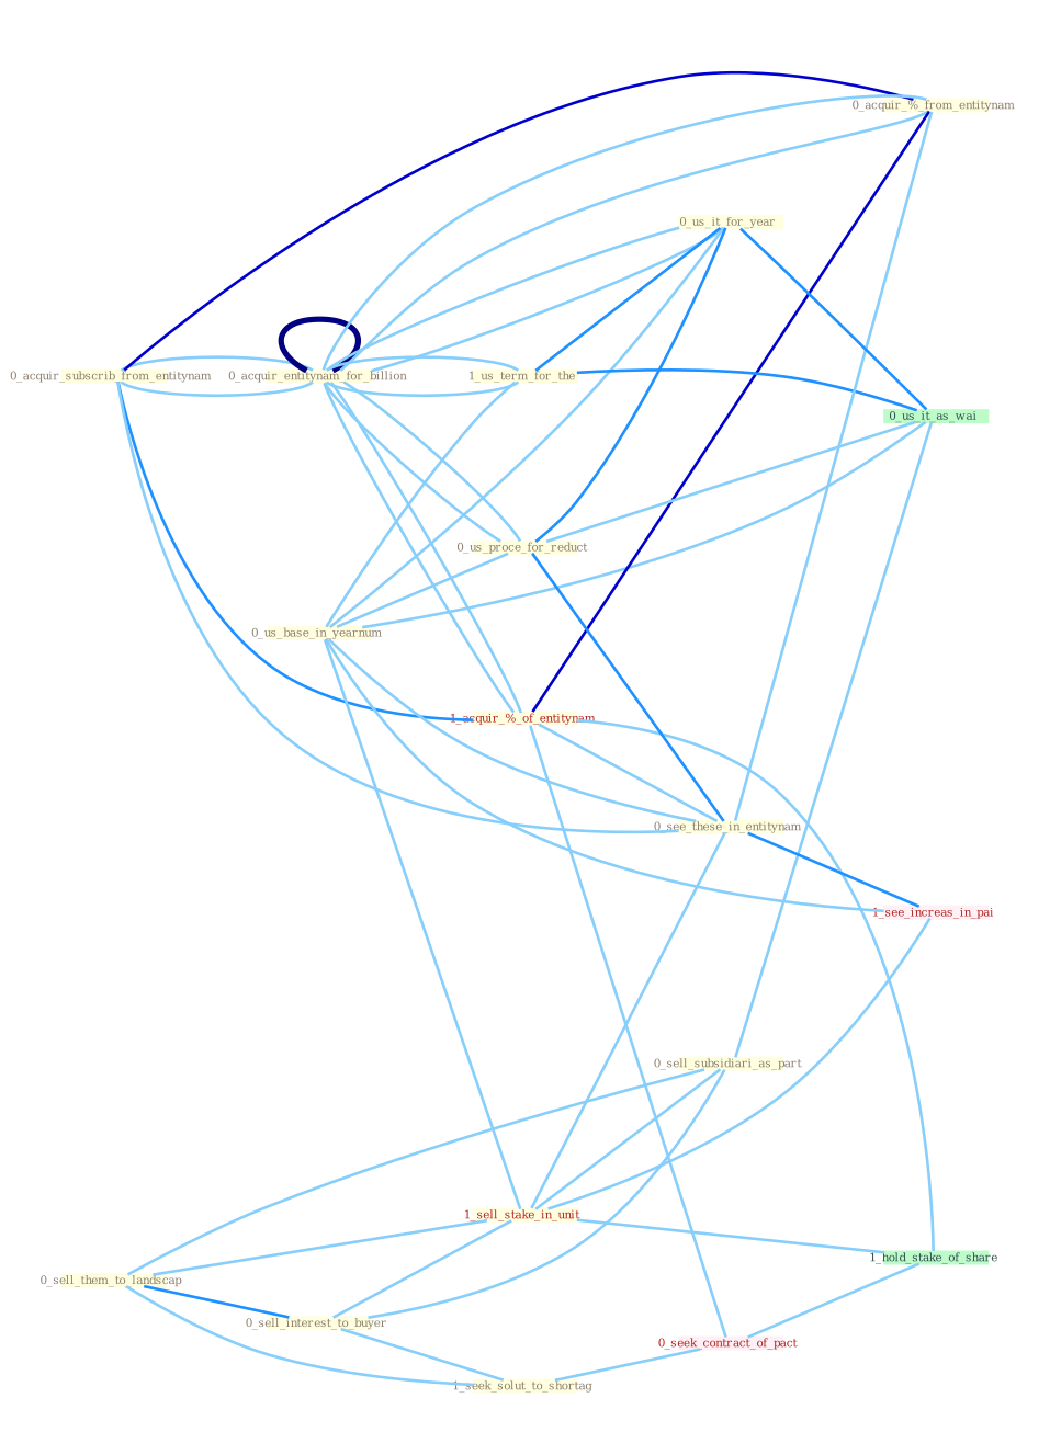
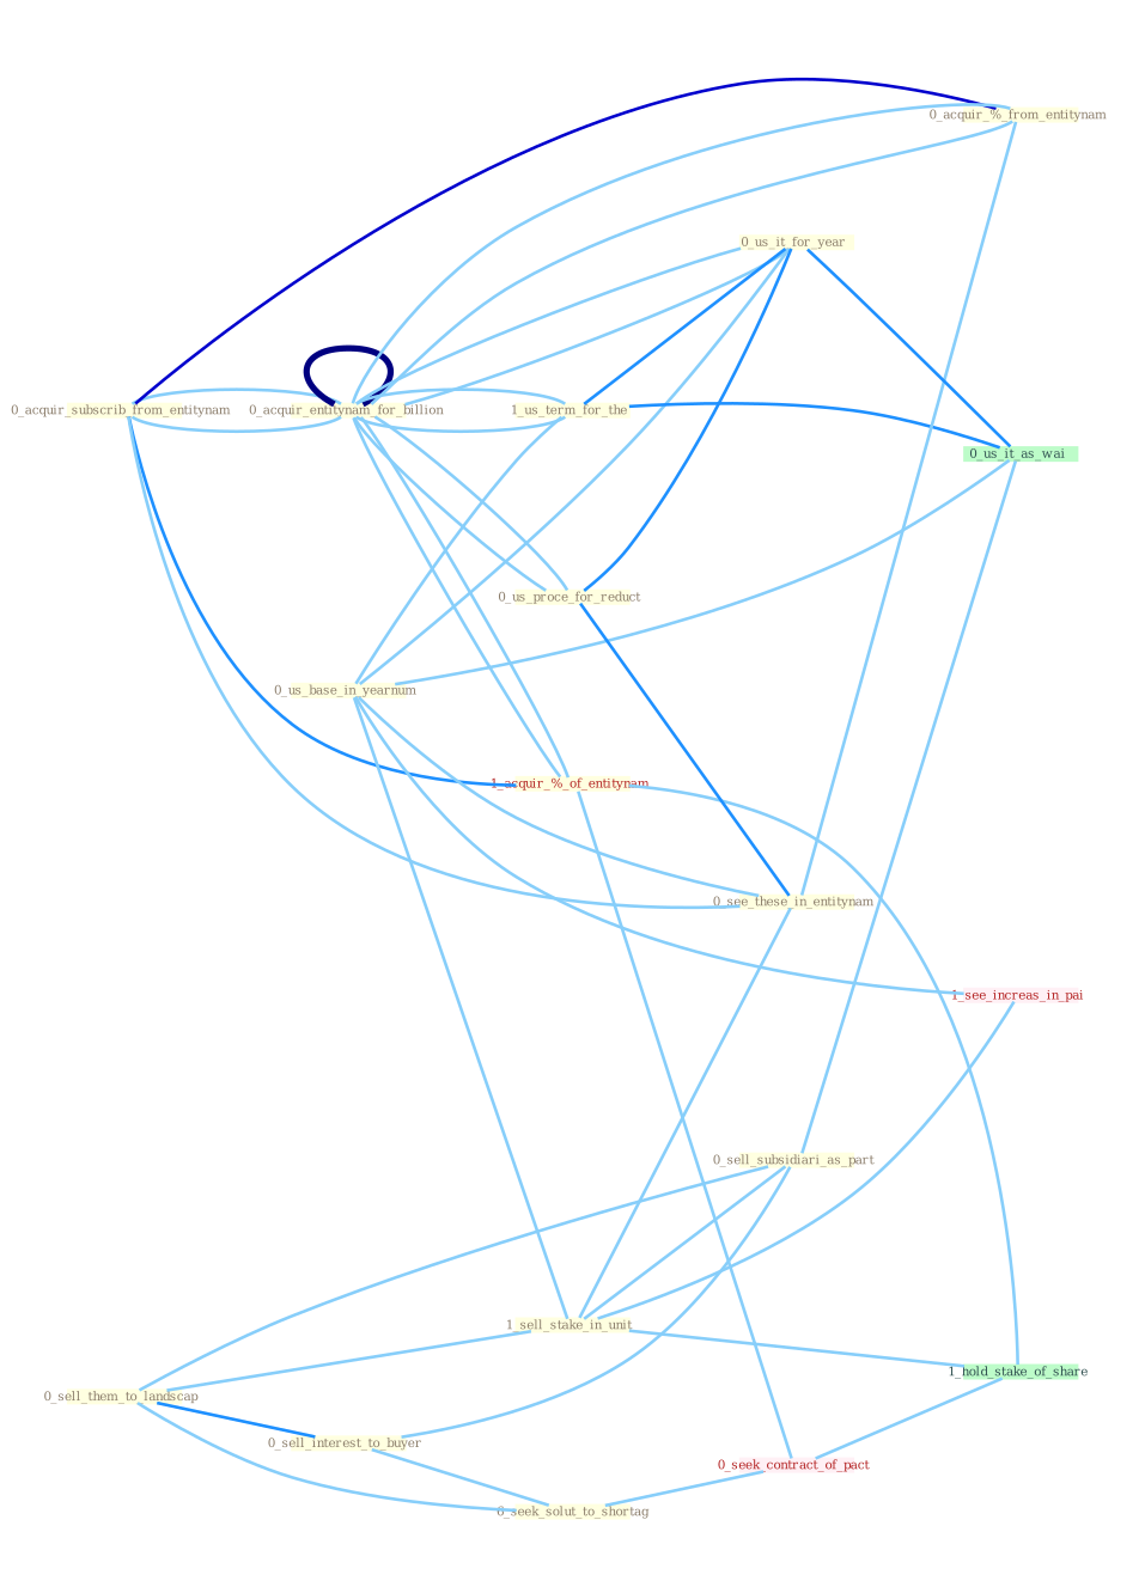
  graph {
    rankdir=LR
    node [color="#ffffe0" fixedsize=true fontcolor="#8b7d6b" fontsize=4 shape=polygon style=filled]
    edge [color="#87cefa" w=1]
    "0_acquir_subscrib_from_entitynam " [height=.06 width=.5]
    "0_acquir_entitynam_for_billion " [height=.06 width=.5]
    "0_sell_them_to_landscap " [height=.06 width=.5]
    "0_us_base_in_yearnum " [height=.06 width=.5]
    "0_sell_interest_to_buyer " [height=.06 width=.5]
-   "1_seek_solut_to_shortag " [height=.06 width=.5]
-   "1_sell_stake_in_unit " [fontcolor="#b22222" height=.06 width=.5]
+   "1_seek_solut_to_shortag " [height=.06 width=.5 label="6_seek_solut_to_shortag"]
+   "1_sell_stake_in_unit " [height=.06 width=.5]
    "1_acquir_%_of_entitynam " [fontcolor="#b22222" height=.06 width=.5]
    "0_us_proce_for_reduct " [height=.06 width=.5]
    "1_us_term_for_the " [height=.06 width=.5]
    "0_sell_subsidiari_as_part " [height=.06 width=.5]
    "0_see_these_in_entitynam " [height=.06 width=.5]
    "0_us_it_for_year " [height=.06 width=.5]
    "0_acquir_%_from_entitynam " [height=.06 width=.5]
    "0_seek_contract_of_pact " [color="#fff0f5" fontcolor="#b22222" height=.06 width=.5]
    "1_see_increas_in_pai " [color="#fff0f5" fontcolor="#b22222" height=.06 width=.5]
    "0_us_it_as_wai " [color="#BDFCC9" fontcolor="#2f4f4f" height=.06 width=.5]
    "1_hold_stake_of_share " [color="#BDFCC9" fontcolor="#2f4f4f" height=.06 width=.5]
    subgraph sub_1 {
      "0_acquir_subscrib_from_entitynam "
      "0_acquir_entitynam_for_billion "
      "0_sell_them_to_landscap "
      "0_us_base_in_yearnum "
      "0_sell_interest_to_buyer "
      "1_seek_solut_to_shortag "
      "1_sell_stake_in_unit "
      "1_acquir_%_of_entitynam "
      "0_us_proce_for_reduct "
      "1_us_term_for_the "
      "0_sell_subsidiari_as_part "
      "0_see_these_in_entitynam "
      "0_us_it_for_year "
      "0_acquir_%_from_entitynam "
    }
    subgraph sub_2 {
      "0_seek_contract_of_pact "
      "1_see_increas_in_pai "
    }
    "0_acquir_subscrib_from_entitynam " -- "0_acquir_entitynam_for_billion "
    "0_acquir_subscrib_from_entitynam " -- "0_acquir_entitynam_for_billion "
    "0_acquir_subscrib_from_entitynam " -- "1_acquir_%_of_entitynam " [color="#1e90ff" w=2]
    "0_acquir_subscrib_from_entitynam " -- "0_see_these_in_entitynam "
    "0_acquir_subscrib_from_entitynam " -- "0_acquir_%_from_entitynam " [color="#0000cd" w=3]
    "0_acquir_entitynam_for_billion " -- "0_acquir_entitynam_for_billion " [color="#000080" style=bold w=4]
    "0_acquir_entitynam_for_billion " -- "1_acquir_%_of_entitynam "
    "0_acquir_entitynam_for_billion " -- "0_us_proce_for_reduct "
    "0_acquir_entitynam_for_billion " -- "1_us_term_for_the "
    "0_acquir_entitynam_for_billion " -- "0_us_it_for_year "
    "0_acquir_entitynam_for_billion " -- "0_acquir_%_from_entitynam "
    "0_sell_them_to_landscap " -- "0_sell_interest_to_buyer " [color="#1e90ff" w=2]
    "0_sell_them_to_landscap " -- "1_seek_solut_to_shortag "
    "0_sell_them_to_landscap " -- "1_sell_stake_in_unit "
    "0_sell_them_to_landscap " -- "0_sell_subsidiari_as_part "
    "0_us_base_in_yearnum " -- "1_sell_stake_in_unit "
-   "0_us_base_in_yearnum " -- "0_us_proce_for_reduct "
    "0_us_base_in_yearnum " -- "1_us_term_for_the "
    "0_us_base_in_yearnum " -- "0_see_these_in_entitynam "
    "0_us_base_in_yearnum " -- "0_us_it_for_year "
    "0_us_base_in_yearnum " -- "1_see_increas_in_pai "
    "0_us_base_in_yearnum " -- "0_us_it_as_wai "
    "0_sell_interest_to_buyer " -- "1_seek_solut_to_shortag "
-   "0_sell_interest_to_buyer " -- "1_sell_stake_in_unit "
    "0_sell_interest_to_buyer " -- "0_sell_subsidiari_as_part "
    "1_seek_solut_to_shortag " -- "0_seek_contract_of_pact "
    "1_sell_stake_in_unit " -- "0_sell_subsidiari_as_part "
    "1_sell_stake_in_unit " -- "0_see_these_in_entitynam "
    "1_sell_stake_in_unit " -- "1_see_increas_in_pai "
    "1_sell_stake_in_unit " -- "1_hold_stake_of_share "
    "1_acquir_%_of_entitynam " -- "0_acquir_entitynam_for_billion "
-   "1_acquir_%_of_entitynam " -- "0_see_these_in_entitynam "
-   "1_acquir_%_of_entitynam " -- "0_acquir_%_from_entitynam " [color="#0000cd" w=3]
    "1_acquir_%_of_entitynam " -- "0_seek_contract_of_pact "
    "1_acquir_%_of_entitynam " -- "1_hold_stake_of_share "
    "0_us_proce_for_reduct " -- "0_acquir_entitynam_for_billion "
    "0_us_proce_for_reduct " -- "0_see_these_in_entitynam " [color="#1e90ff" w=2]
    "0_us_proce_for_reduct " -- "0_us_it_for_year " [color="#1e90ff" w=2]
-   "0_us_proce_for_reduct " -- "0_us_it_as_wai "
    "1_us_term_for_the " -- "0_acquir_entitynam_for_billion "
    "1_us_term_for_the " -- "0_us_it_for_year " [color="#1e90ff" w=2]
    "1_us_term_for_the " -- "0_us_it_as_wai " [color="#1e90ff"]
    "0_sell_subsidiari_as_part " -- "0_us_it_as_wai "
    "0_see_these_in_entitynam " -- "0_acquir_%_from_entitynam "
-   "0_see_these_in_entitynam " -- "1_see_increas_in_pai " [color="#1e90ff" w=2]
    "0_us_it_for_year " -- "0_acquir_entitynam_for_billion "
    "0_us_it_for_year " -- "0_us_it_as_wai " [color="#1e90ff" w=2]
    "0_acquir_%_from_entitynam " -- "0_acquir_entitynam_for_billion "
    "0_seek_contract_of_pact " -- "1_hold_stake_of_share "
  }
